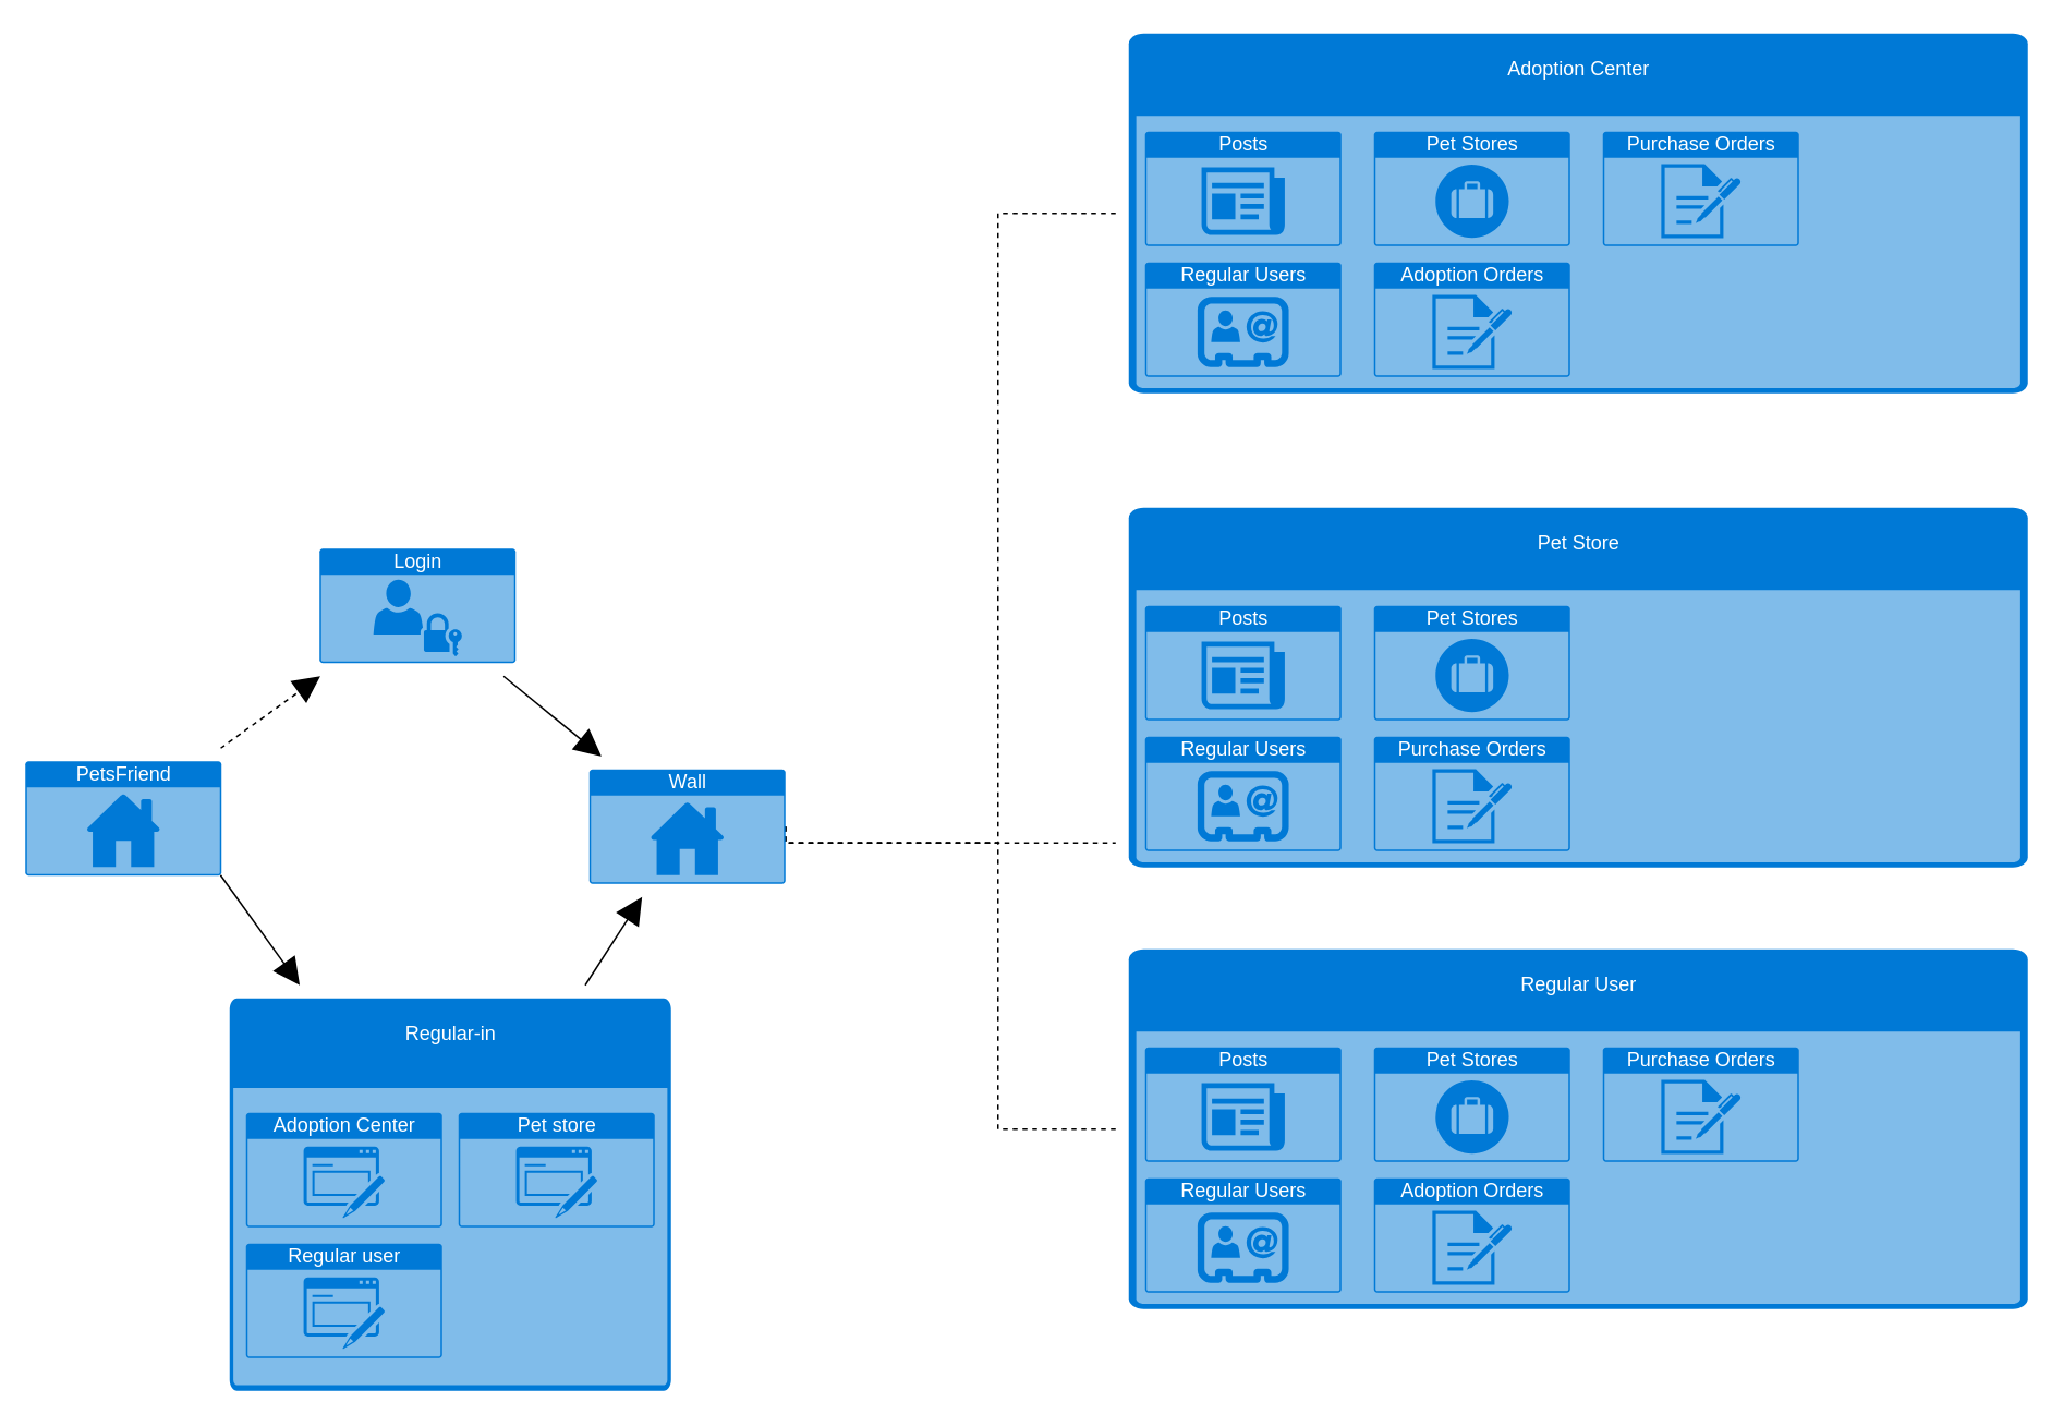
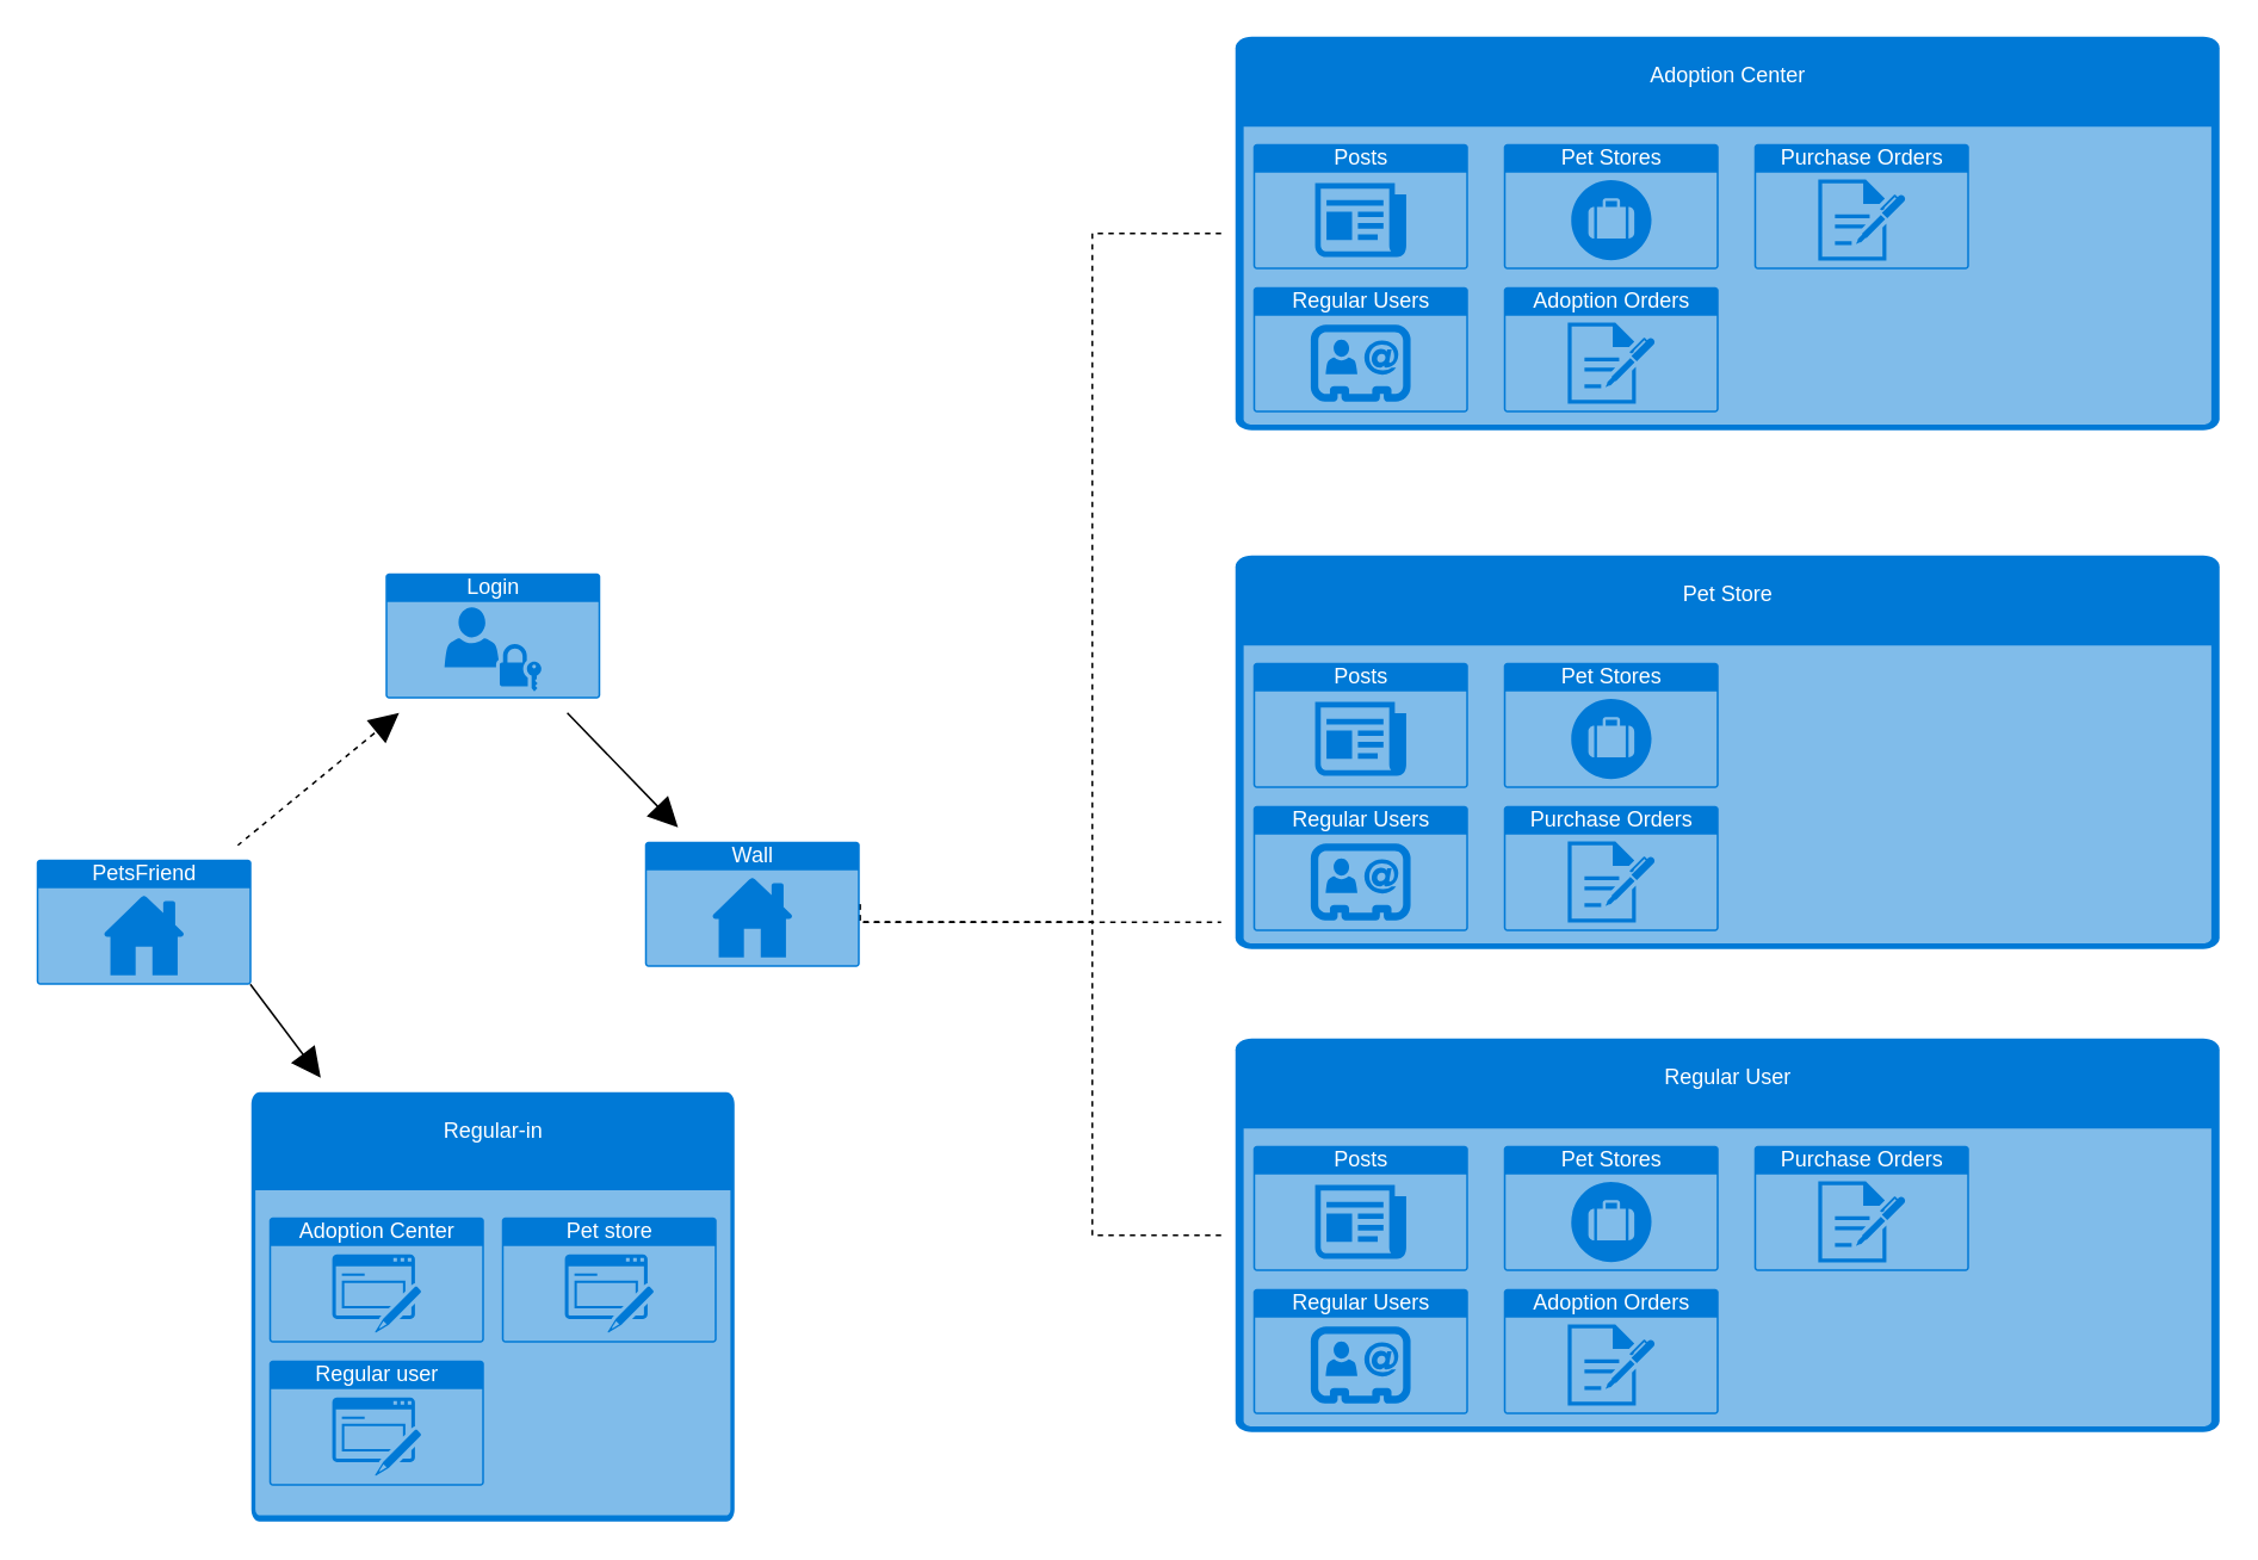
  <mxCell id="0" />
  <mxCell id="1" parent="0" />
  <mxCell id="2" style="edgeStyle=none;curved=1;rounded=0;orthogonalLoop=1;jettySize=auto;html=1;fontSize=12;endArrow=block;startSize=14;endSize=14;sourcePerimeterSpacing=8;targetPerimeterSpacing=8;endFill=1;dashed=1;" parent="1" source="4" target="28" edge="1"><mxGeometry relative="1" as="geometry"><mxPoint x="184.236" y="368" as="targetPoint" /></mxGeometry></mxCell>
  <mxCell id="3" style="edgeStyle=none;curved=1;rounded=0;orthogonalLoop=1;jettySize=auto;html=1;exitX=0.995;exitY=0.995;exitDx=0;exitDy=0;exitPerimeter=0;fontSize=12;endArrow=block;endFill=1;startSize=14;endSize=14;sourcePerimeterSpacing=8;targetPerimeterSpacing=8;" parent="1" source="4" target="29" edge="1"><mxGeometry relative="1" as="geometry"><mxPoint x="200.6" y="610.35" as="targetPoint" /></mxGeometry></mxCell>
- <mxCell id="4" value="PetsFriend" style="html=1;strokeColor=none;fillColor=#0079D6;labelPosition=center;verticalLabelPosition=middle;verticalAlign=top;align=center;fontSize=12;outlineConnect=0;spacingTop=-6;fontColor=#FFFFFF;sketch=0;shape=mxgraph.sitemap.home;" parent="1" vertex="1"><mxGeometry x="15" y="465" width="120" height="70" as="geometry" /></mxCell>
+ <mxCell id="4" value="PetsFriend" style="html=1;strokeColor=none;fillColor=#0079D6;labelPosition=center;verticalLabelPosition=middle;verticalAlign=top;align=center;fontSize=12;outlineConnect=0;spacingTop=-6;fontColor=#FFFFFF;sketch=0;shape=mxgraph.sitemap.home;" parent="1" vertex="1"><mxGeometry x="20" y="480" width="120" height="70" as="geometry" /></mxCell>
  <mxCell id="5" style="edgeStyle=none;curved=1;rounded=0;orthogonalLoop=1;jettySize=auto;html=1;fontSize=12;endArrow=block;endFill=1;startSize=14;endSize=14;sourcePerimeterSpacing=8;targetPerimeterSpacing=8;" parent="1" source="28" target="10" edge="1"><mxGeometry relative="1" as="geometry"><mxPoint x="349.473" y="368" as="sourcePoint" /></mxGeometry></mxCell>
- <mxCell id="6" style="rounded=0;orthogonalLoop=1;jettySize=auto;html=1;fontSize=12;endArrow=block;endFill=1;startSize=14;endSize=14;sourcePerimeterSpacing=8;targetPerimeterSpacing=8;" parent="1" source="29" target="10" edge="1"><mxGeometry relative="1" as="geometry"><mxPoint x="317.885" y="602" as="sourcePoint" /></mxGeometry></mxCell>
  <mxCell id="7" style="edgeStyle=orthogonalEdgeStyle;rounded=0;orthogonalLoop=1;jettySize=auto;html=1;exitX=1;exitY=0.5;exitDx=0;exitDy=0;exitPerimeter=0;fontSize=12;endArrow=none;endFill=0;startSize=14;endSize=14;sourcePerimeterSpacing=8;targetPerimeterSpacing=8;dashed=1;" parent="1" source="10" target="23" edge="1"><mxGeometry relative="1" as="geometry"><Array as="points"><mxPoint x="650" y="515" /><mxPoint x="650" y="515" /></Array></mxGeometry></mxCell>
  <mxCell id="8" style="edgeStyle=orthogonalEdgeStyle;rounded=0;orthogonalLoop=1;jettySize=auto;html=1;exitX=1;exitY=0.5;exitDx=0;exitDy=0;exitPerimeter=0;dashed=1;fontSize=12;endArrow=none;endFill=0;startSize=14;endSize=14;sourcePerimeterSpacing=8;targetPerimeterSpacing=8;" parent="1" source="10" target="17" edge="1"><mxGeometry relative="1" as="geometry"><Array as="points"><mxPoint x="610" y="515" /><mxPoint x="610" y="130" /></Array></mxGeometry></mxCell>
  <mxCell id="9" style="edgeStyle=orthogonalEdgeStyle;rounded=0;orthogonalLoop=1;jettySize=auto;html=1;exitX=1;exitY=0.5;exitDx=0;exitDy=0;exitPerimeter=0;dashed=1;fontSize=12;endArrow=none;endFill=0;startSize=14;endSize=14;sourcePerimeterSpacing=8;targetPerimeterSpacing=8;" parent="1" source="10" target="11" edge="1"><mxGeometry relative="1" as="geometry"><Array as="points"><mxPoint x="610" y="515" /><mxPoint x="610" y="690" /></Array></mxGeometry></mxCell>
  <mxCell id="10" value="Wall" style="html=1;strokeColor=none;fillColor=#0079D6;labelPosition=center;verticalLabelPosition=middle;verticalAlign=top;align=center;fontSize=12;outlineConnect=0;spacingTop=-6;fontColor=#FFFFFF;sketch=0;shape=mxgraph.sitemap.home;" parent="1" vertex="1"><mxGeometry x="360" y="470" width="120" height="70" as="geometry" /></mxCell>
  <mxCell id="11" value="&lt;br&gt;Regular User" style="html=1;strokeColor=none;fillColor=#0079D6;labelPosition=center;verticalLabelPosition=middle;verticalAlign=top;align=center;fontSize=12;outlineConnect=0;spacingTop=-6;fontColor=#FFFFFF;sketch=0;shape=mxgraph.sitemap.page;" parent="1" vertex="1"><mxGeometry x="690" y="580" width="550" height="220" as="geometry" /></mxCell>
  <mxCell id="12" value="Adoption Orders" style="html=1;strokeColor=none;fillColor=#0079D6;labelPosition=center;verticalLabelPosition=middle;verticalAlign=top;align=center;fontSize=12;outlineConnect=0;spacingTop=-6;fontColor=#FFFFFF;sketch=0;shape=mxgraph.sitemap.log;" parent="1" vertex="1"><mxGeometry y="720" width="120" height="70" as="geometry" x="840" /></mxCell>
  <mxCell id="13" value="Purchase Orders" style="html=1;strokeColor=none;fillColor=#0079D6;labelPosition=center;verticalLabelPosition=middle;verticalAlign=top;align=center;fontSize=12;outlineConnect=0;spacingTop=-6;fontColor=#FFFFFF;sketch=0;shape=mxgraph.sitemap.log;" parent="1" vertex="1"><mxGeometry x="980" y="640" width="120" height="70" as="geometry" /></mxCell>
  <mxCell id="14" value="Posts" style="html=1;strokeColor=none;fillColor=#0079D6;labelPosition=center;verticalLabelPosition=middle;verticalAlign=top;align=center;fontSize=12;outlineConnect=0;spacingTop=-6;fontColor=#FFFFFF;sketch=0;shape=mxgraph.sitemap.news;" parent="1" vertex="1"><mxGeometry x="700" y="640" width="120" height="70" as="geometry" /></mxCell>
  <mxCell id="15" value="Pet Stores" style="html=1;strokeColor=none;fillColor=#0079D6;labelPosition=center;verticalLabelPosition=middle;verticalAlign=top;align=center;fontSize=12;outlineConnect=0;spacingTop=-6;fontColor=#FFFFFF;sketch=0;shape=mxgraph.sitemap.jobs;" parent="1" vertex="1"><mxGeometry y="640" width="120" height="70" as="geometry" x="840" /></mxCell>
  <mxCell id="16" value="Regular Users" style="html=1;strokeColor=none;fillColor=#0079D6;labelPosition=center;verticalLabelPosition=middle;verticalAlign=top;align=center;fontSize=12;outlineConnect=0;spacingTop=-6;fontColor=#FFFFFF;sketch=0;shape=mxgraph.sitemap.contact;" parent="1" vertex="1"><mxGeometry x="700" y="720" width="120" height="70" as="geometry" /></mxCell>
  <mxCell id="17" value="&lt;br&gt;Adoption Center" style="html=1;strokeColor=none;fillColor=#0079D6;labelPosition=center;verticalLabelPosition=middle;verticalAlign=top;align=center;fontSize=12;outlineConnect=0;spacingTop=-6;fontColor=#FFFFFF;sketch=0;shape=mxgraph.sitemap.page;" parent="1" vertex="1"><mxGeometry x="690" y="20" width="550" height="220" as="geometry" /></mxCell>
  <mxCell id="18" value="Purchase Orders" style="html=1;strokeColor=none;fillColor=#0079D6;labelPosition=center;verticalLabelPosition=middle;verticalAlign=top;align=center;fontSize=12;outlineConnect=0;spacingTop=-6;fontColor=#FFFFFF;sketch=0;shape=mxgraph.sitemap.log;" parent="1" vertex="1"><mxGeometry x="980" y="80" width="120" height="70" as="geometry" /></mxCell>
  <mxCell id="19" value="Posts" style="html=1;strokeColor=none;fillColor=#0079D6;labelPosition=center;verticalLabelPosition=middle;verticalAlign=top;align=center;fontSize=12;outlineConnect=0;spacingTop=-6;fontColor=#FFFFFF;sketch=0;shape=mxgraph.sitemap.news;" parent="1" vertex="1"><mxGeometry x="700" y="80" width="120" height="70" as="geometry" /></mxCell>
  <mxCell id="20" value="Adoption Orders" style="html=1;strokeColor=none;fillColor=#0079D6;labelPosition=center;verticalLabelPosition=middle;verticalAlign=top;align=center;fontSize=12;outlineConnect=0;spacingTop=-6;fontColor=#FFFFFF;sketch=0;shape=mxgraph.sitemap.log;" parent="1" vertex="1"><mxGeometry y="160" width="120" height="70" as="geometry" x="840" /></mxCell>
  <mxCell id="21" value="Pet Stores" style="html=1;strokeColor=none;fillColor=#0079D6;labelPosition=center;verticalLabelPosition=middle;verticalAlign=top;align=center;fontSize=12;outlineConnect=0;spacingTop=-6;fontColor=#FFFFFF;sketch=0;shape=mxgraph.sitemap.jobs;" parent="1" vertex="1"><mxGeometry y="80" width="120" height="70" as="geometry" x="840" /></mxCell>
  <mxCell id="22" value="Regular Users" style="html=1;strokeColor=none;fillColor=#0079D6;labelPosition=center;verticalLabelPosition=middle;verticalAlign=top;align=center;fontSize=12;outlineConnect=0;spacingTop=-6;fontColor=#FFFFFF;sketch=0;shape=mxgraph.sitemap.contact;" parent="1" vertex="1"><mxGeometry x="700" y="160" width="120" height="70" as="geometry" /></mxCell>
  <mxCell id="23" value="&lt;br&gt;Pet Store" style="html=1;strokeColor=none;fillColor=#0079D6;labelPosition=center;verticalLabelPosition=middle;verticalAlign=top;align=center;fontSize=12;outlineConnect=0;spacingTop=-6;fontColor=#FFFFFF;sketch=0;shape=mxgraph.sitemap.page;" parent="1" vertex="1"><mxGeometry x="690" y="310" width="550" height="220" as="geometry" /></mxCell>
  <mxCell id="24" value="Posts" style="html=1;strokeColor=none;fillColor=#0079D6;labelPosition=center;verticalLabelPosition=middle;verticalAlign=top;align=center;fontSize=12;outlineConnect=0;spacingTop=-6;fontColor=#FFFFFF;sketch=0;shape=mxgraph.sitemap.news;" parent="1" vertex="1"><mxGeometry x="700" y="370" width="120" height="70" as="geometry" /></mxCell>
  <mxCell id="25" value="Pet Stores" style="html=1;strokeColor=none;fillColor=#0079D6;labelPosition=center;verticalLabelPosition=middle;verticalAlign=top;align=center;fontSize=12;outlineConnect=0;spacingTop=-6;fontColor=#FFFFFF;sketch=0;shape=mxgraph.sitemap.jobs;" parent="1" vertex="1"><mxGeometry y="370" width="120" height="70" as="geometry" x="840" /></mxCell>
  <mxCell id="26" value="Regular Users" style="html=1;strokeColor=none;fillColor=#0079D6;labelPosition=center;verticalLabelPosition=middle;verticalAlign=top;align=center;fontSize=12;outlineConnect=0;spacingTop=-6;fontColor=#FFFFFF;sketch=0;shape=mxgraph.sitemap.contact;" parent="1" vertex="1"><mxGeometry x="700" y="450" width="120" height="70" as="geometry" /></mxCell>
  <mxCell id="27" value="Purchase Orders" style="html=1;strokeColor=none;fillColor=#0079D6;labelPosition=center;verticalLabelPosition=middle;verticalAlign=top;align=center;fontSize=12;outlineConnect=0;spacingTop=-6;fontColor=#FFFFFF;sketch=0;shape=mxgraph.sitemap.log;" parent="1" vertex="1"><mxGeometry y="450" width="120" height="70" as="geometry" x="840" /></mxCell>
- <mxCell id="28" value="Login&lt;br&gt;" style="html=1;strokeColor=none;fillColor=#0079D6;labelPosition=center;verticalLabelPosition=middle;verticalAlign=top;align=center;fontSize=12;outlineConnect=0;spacingTop=-6;fontColor=#FFFFFF;sketch=0;shape=mxgraph.sitemap.login;" parent="1" vertex="1"><mxGeometry x="195" y="335" width="120" height="70" as="geometry" /></mxCell>
+ <mxCell id="28" value="Login&lt;br&gt;" style="html=1;strokeColor=none;fillColor=#0079D6;labelPosition=center;verticalLabelPosition=middle;verticalAlign=top;align=center;fontSize=12;outlineConnect=0;spacingTop=-6;fontColor=#FFFFFF;sketch=0;shape=mxgraph.sitemap.login;" parent="1" vertex="1"><mxGeometry x="215" y="320" width="120" height="70" as="geometry" /></mxCell>
  <mxCell id="29" value="&lt;br&gt;Regular-in" style="html=1;strokeColor=none;fillColor=#0079D6;labelPosition=center;verticalLabelPosition=middle;verticalAlign=top;align=center;fontSize=12;outlineConnect=0;spacingTop=-6;fontColor=#FFFFFF;sketch=0;shape=mxgraph.sitemap.page;" vertex="1" parent="1"><mxGeometry x="140" y="610" width="270" height="240" as="geometry" /></mxCell>
  <mxCell id="30" value="Regular user" style="html=1;strokeColor=none;fillColor=#0079D6;labelPosition=center;verticalLabelPosition=middle;verticalAlign=top;align=center;fontSize=12;outlineConnect=0;spacingTop=-6;fontColor=#FFFFFF;sketch=0;shape=mxgraph.sitemap.form;" vertex="1" parent="1"><mxGeometry x="150" y="760" width="120" height="70" as="geometry" /></mxCell>
  <mxCell id="31" value="Pet store" style="html=1;strokeColor=none;fillColor=#0079D6;labelPosition=center;verticalLabelPosition=middle;verticalAlign=top;align=center;fontSize=12;outlineConnect=0;spacingTop=-6;fontColor=#FFFFFF;sketch=0;shape=mxgraph.sitemap.form;" vertex="1" parent="1"><mxGeometry x="280" y="680" width="120" height="70" as="geometry" /></mxCell>
  <mxCell id="32" value="Adoption Center" style="html=1;strokeColor=none;fillColor=#0079D6;labelPosition=center;verticalLabelPosition=middle;verticalAlign=top;align=center;fontSize=12;outlineConnect=0;spacingTop=-6;fontColor=#FFFFFF;sketch=0;shape=mxgraph.sitemap.form;" vertex="1" parent="1"><mxGeometry x="150" y="680" width="120" height="70" as="geometry" /></mxCell>
